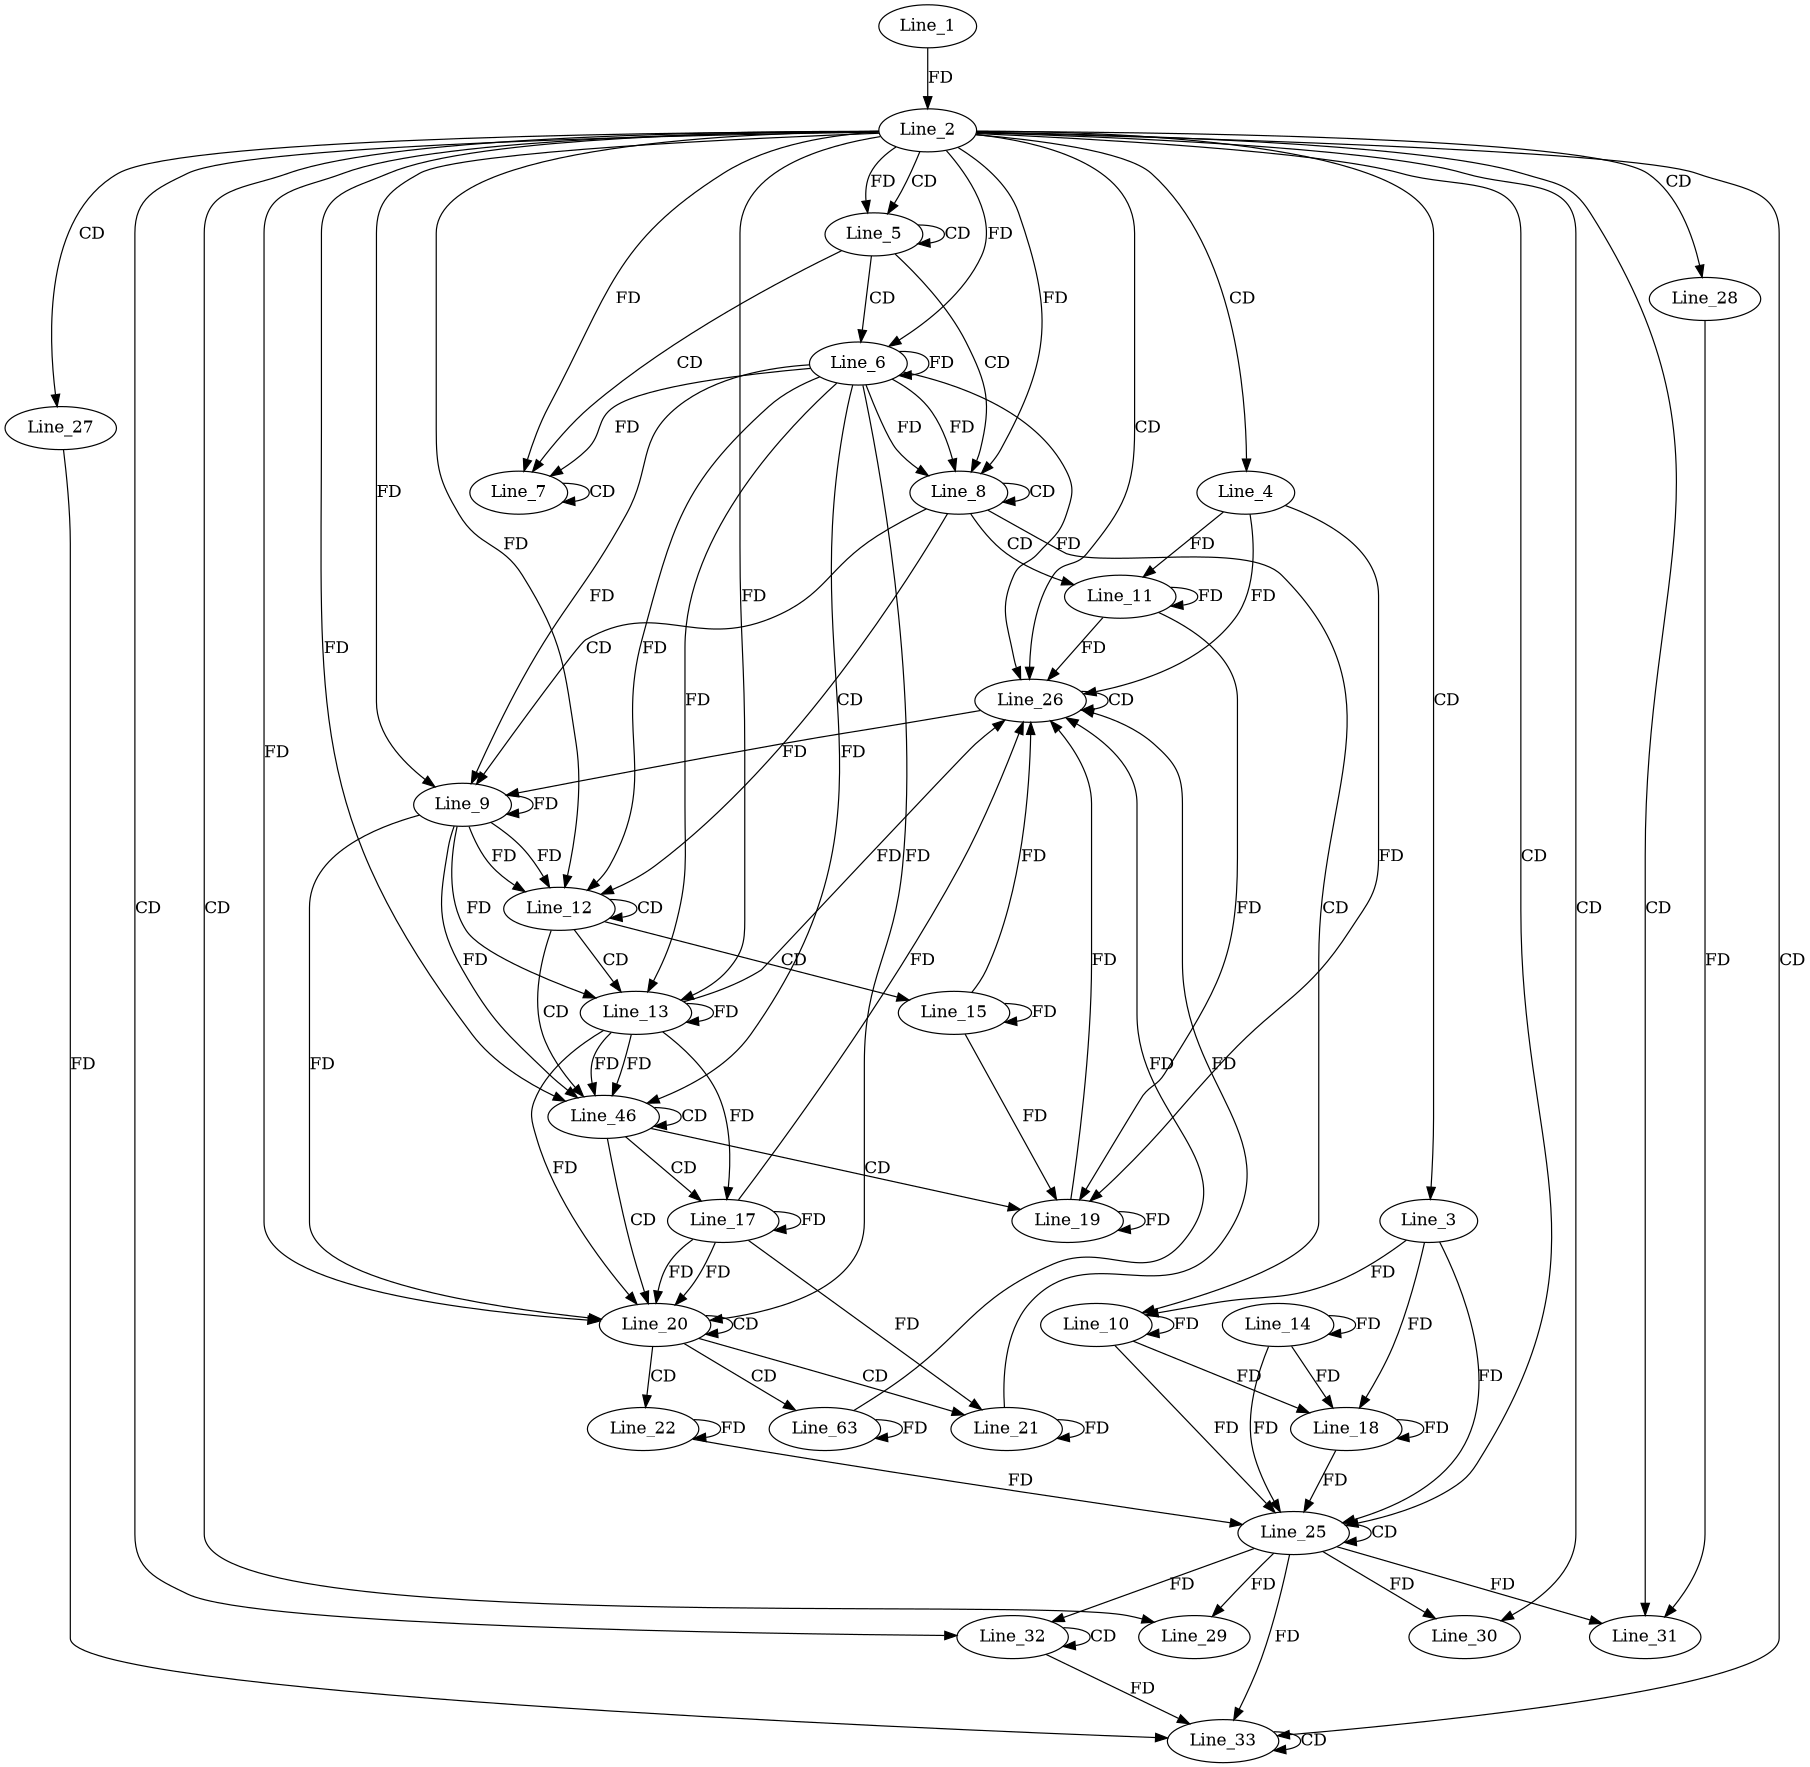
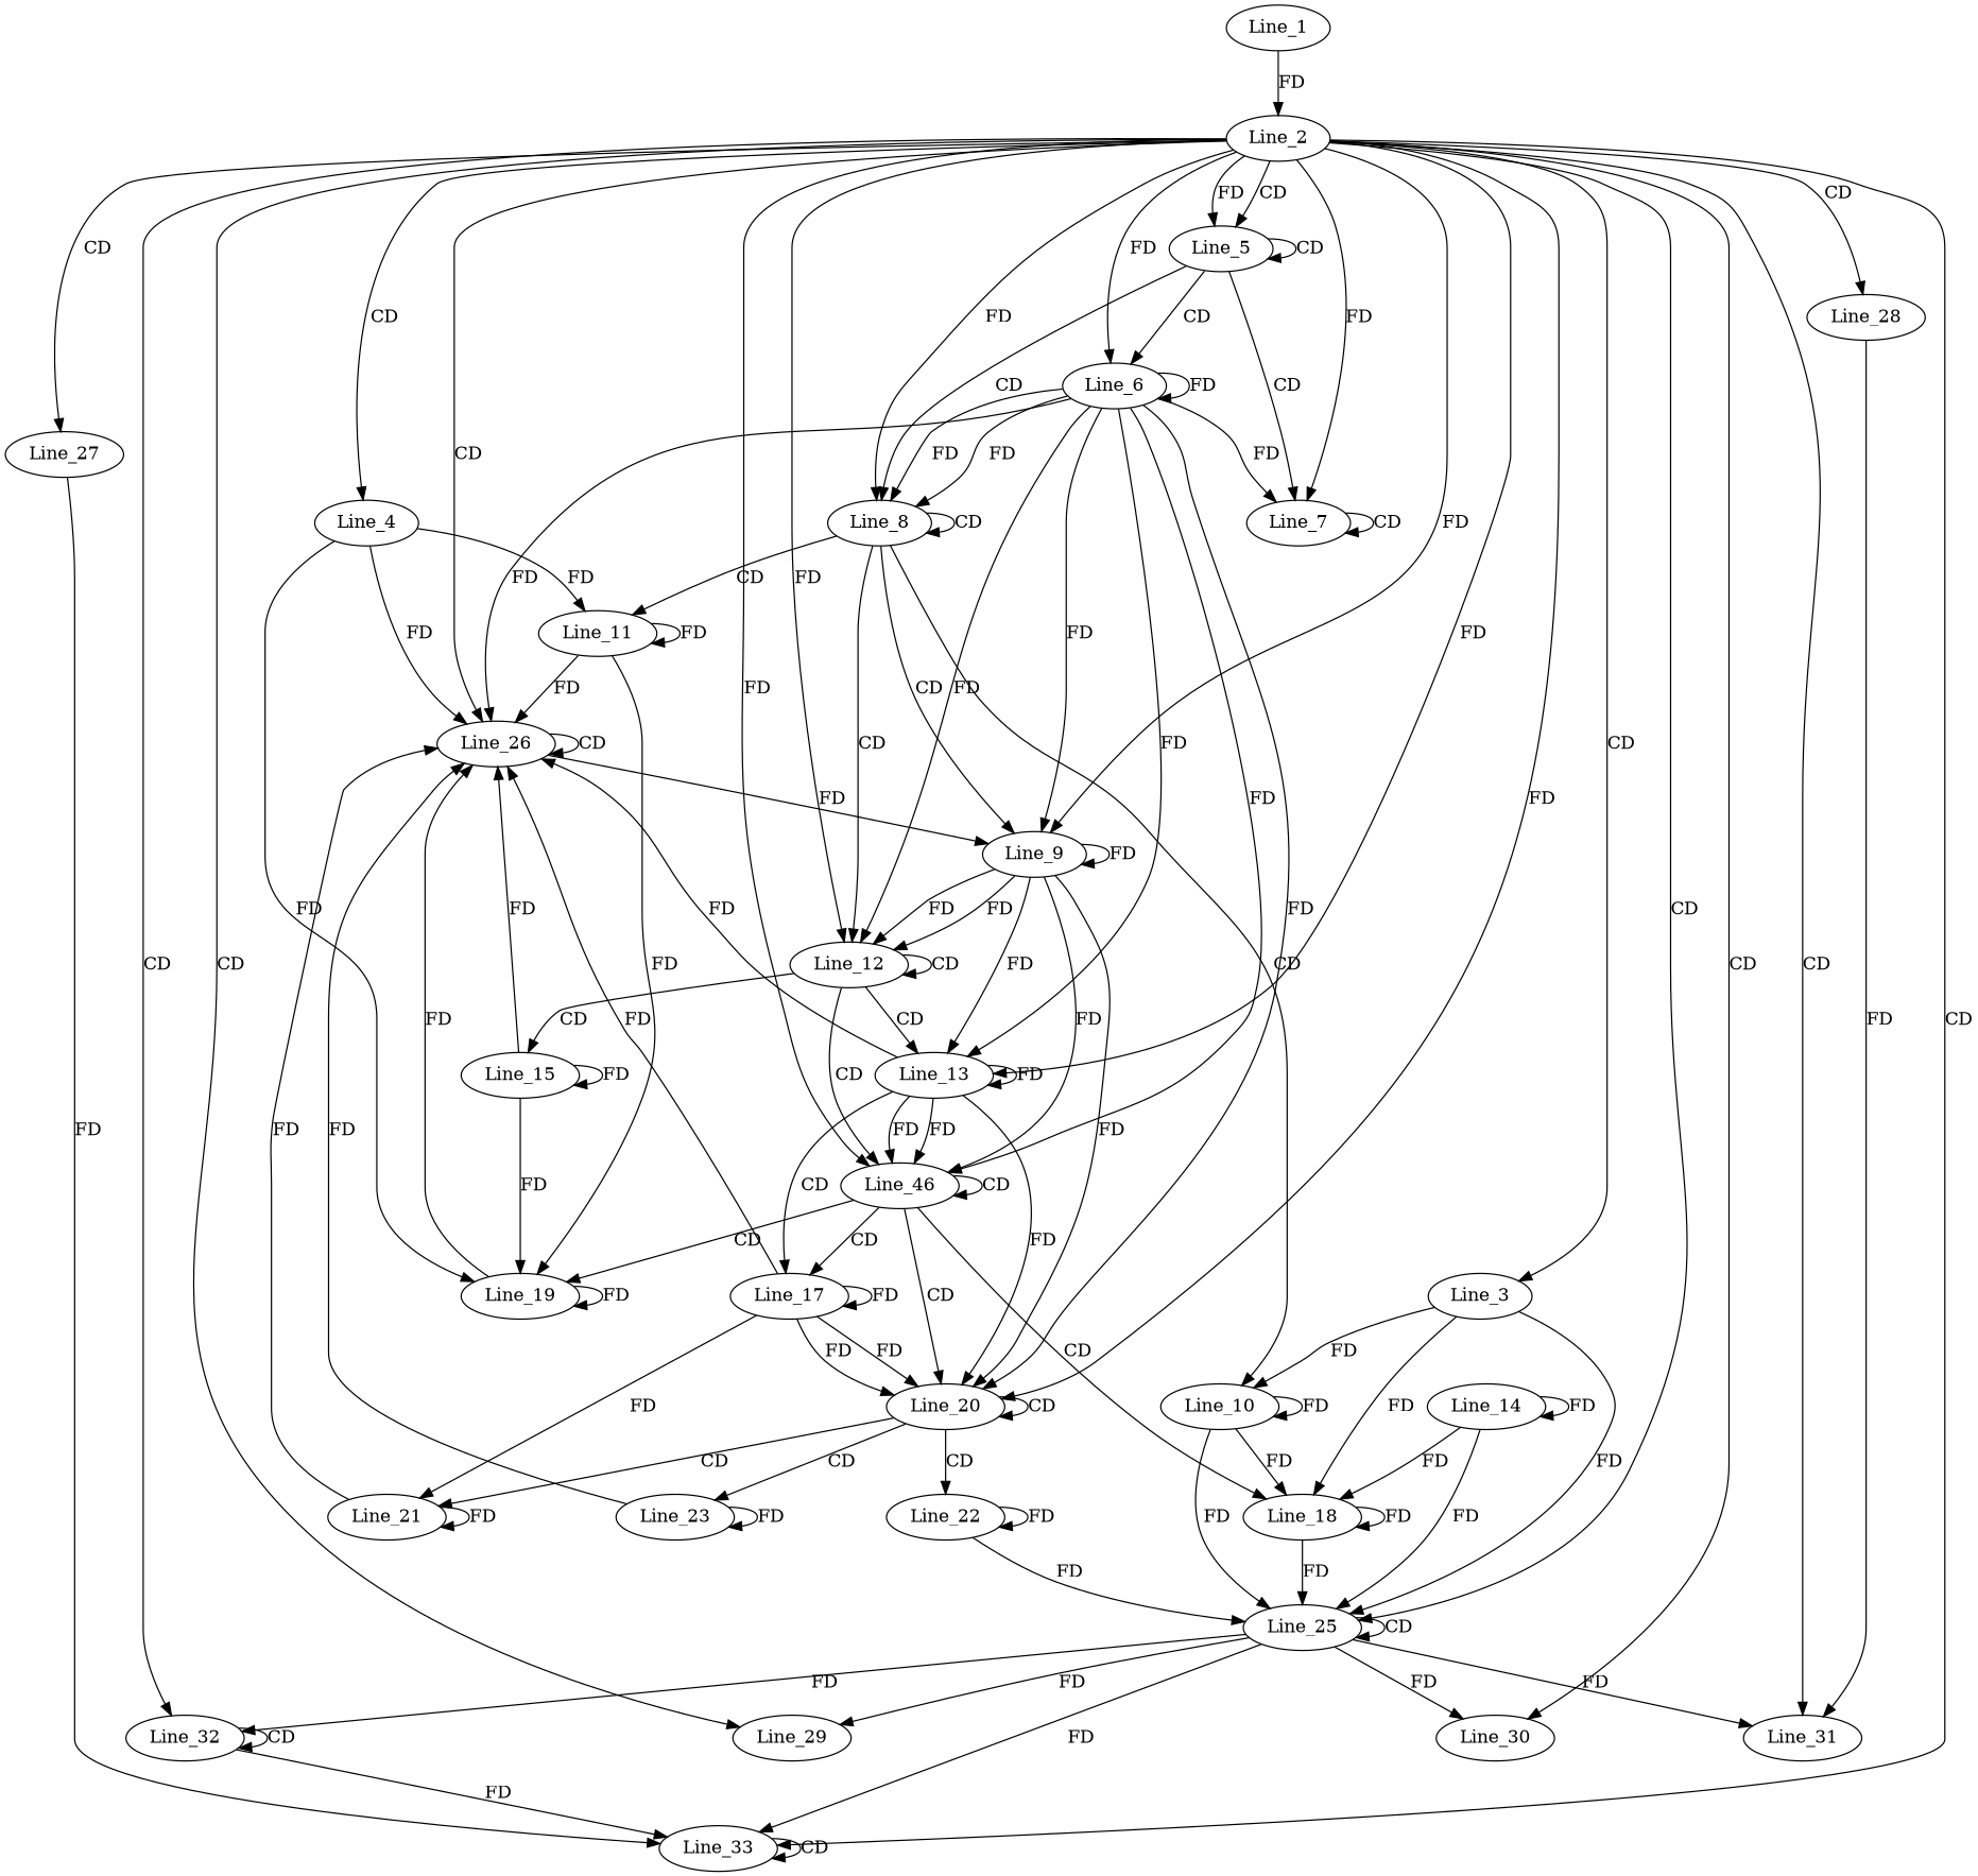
  digraph {
    Line_1
    Line_2
    Line_3
    Line_4
    Line_5
    Line_6
    Line_7
    Line_8
    Line_9
    Line_12
    Line_13
    n12 [label=Line_46]
    Line_20
    Line_25
    Line_26
    Line_27
    Line_28
    Line_29
    Line_30
    Line_31
    Line_32
    Line_33
    Line_10
    Line_18
    Line_11
    Line_19
    Line_15
    Line_17
    Line_21
    Line_22
-   Line_23 [label=Line_63]
+   Line_23
    Line_14
    Line_1 -> Line_2 [label=FD]
    Line_2 -> Line_3 [label=CD]
    Line_2 -> Line_4 [label=CD]
    Line_2 -> Line_5 [label=CD]
    Line_2 -> Line_5 [label=FD]
    Line_2 -> Line_6 [label=FD]
    Line_2 -> Line_7 [label=FD]
    Line_2 -> Line_8 [label=FD]
    Line_2 -> Line_9 [label=FD]
    Line_2 -> Line_12 [label=FD]
    Line_2 -> Line_13 [label=FD]
    Line_2 -> n12 [label=FD]
    Line_2 -> Line_20 [label=FD]
    Line_2 -> Line_25 [label=CD]
    Line_2 -> Line_26 [label=CD]
    Line_2 -> Line_27 [label=CD]
    Line_2 -> Line_28 [label=CD]
    Line_2 -> Line_29 [label=CD]
    Line_2 -> Line_30 [label=CD]
    Line_2 -> Line_31 [label=CD]
    Line_2 -> Line_32 [label=CD]
    Line_2 -> Line_33 [label=CD]
    Line_3 -> Line_25 [label=FD]
    Line_3 -> Line_10 [label=FD]
    Line_3 -> Line_18 [label=FD]
    Line_4 -> Line_26 [label=FD]
    Line_4 -> Line_11 [label=FD]
    Line_4 -> Line_19 [label=FD]
    Line_5 -> Line_5 [label=CD]
    Line_5 -> Line_6 [label=CD]
    Line_5 -> Line_7 [label=CD]
    Line_5 -> Line_8 [label=CD]
    Line_6 -> Line_6 [label=FD]
    Line_6 -> Line_7 [label=FD]
    Line_6 -> Line_8 [label=FD]
    Line_6 -> Line_8 [label=FD]
    Line_6 -> Line_9 [label=FD]
    Line_6 -> Line_12 [label=FD]
    Line_6 -> Line_13 [label=FD]
    Line_6 -> n12 [label=FD]
    Line_6 -> Line_20 [label=FD]
    Line_6 -> Line_26 [label=FD]
    Line_7 -> Line_7 [label=CD]
    Line_8 -> Line_8 [label=CD]
    Line_8 -> Line_9 [label=CD]
    Line_8 -> Line_12 [label=CD]
    Line_8 -> Line_10 [label=CD]
    Line_8 -> Line_11 [label=CD]
    Line_9 -> Line_9 [label=FD]
    Line_9 -> Line_12 [label=FD]
    Line_9 -> Line_12 [label=FD]
    Line_9 -> Line_13 [label=FD]
    Line_9 -> n12 [label=FD]
    Line_9 -> Line_20 [label=FD]
    Line_12 -> Line_12 [label=CD]
    Line_12 -> Line_13 [label=CD]
    Line_12 -> n12 [label=CD]
    Line_12 -> Line_15 [label=CD]
    Line_13 -> Line_13 [label=FD]
    Line_13 -> n12 [label=FD]
    Line_13 -> n12 [label=FD]
    Line_13 -> Line_20 [label=FD]
    Line_13 -> Line_26 [label=FD]
-   Line_13 -> Line_17 [label=FD]
+   Line_13 -> Line_17 [label=CD]
    n12 -> n12 [label=CD]
    n12 -> Line_20 [label=CD]
+   n12 -> Line_18 [label=CD]
    n12 -> Line_19 [label=CD]
    n12 -> Line_17 [label=CD]
    Line_20 -> Line_20 [label=CD]
    Line_20 -> Line_21 [label=CD]
    Line_20 -> Line_22 [label=CD]
    Line_20 -> Line_23 [label=CD]
    Line_25 -> Line_25 [label=CD]
    Line_25 -> Line_29 [label=FD]
    Line_25 -> Line_30 [label=FD]
    Line_25 -> Line_31 [label=FD]
    Line_25 -> Line_32 [label=FD]
    Line_25 -> Line_33 [label=FD]
    Line_26 -> Line_9 [label=FD]
    Line_26 -> Line_26 [label=CD]
    Line_27 -> Line_33 [label=FD]
    Line_28 -> Line_31 [label=FD]
    Line_32 -> Line_32 [label=CD]
    Line_32 -> Line_33 [label=FD]
    Line_33 -> Line_33 [label=CD]
    Line_10 -> Line_25 [label=FD]
    Line_10 -> Line_10 [label=FD]
    Line_10 -> Line_18 [label=FD]
    Line_18 -> Line_25 [label=FD]
    Line_18 -> Line_18 [label=FD]
    Line_11 -> Line_26 [label=FD]
    Line_11 -> Line_11 [label=FD]
    Line_11 -> Line_19 [label=FD]
    Line_19 -> Line_26 [label=FD]
    Line_19 -> Line_19 [label=FD]
    Line_15 -> Line_26 [label=FD]
    Line_15 -> Line_19 [label=FD]
    Line_15 -> Line_15 [label=FD]
    Line_17 -> Line_20 [label=FD]
    Line_17 -> Line_20 [label=FD]
    Line_17 -> Line_26 [label=FD]
    Line_17 -> Line_17 [label=FD]
    Line_17 -> Line_21 [label=FD]
    Line_21 -> Line_26 [label=FD]
    Line_21 -> Line_21 [label=FD]
    Line_22 -> Line_25 [label=FD]
    Line_22 -> Line_22 [label=FD]
    Line_23 -> Line_26 [label=FD]
    Line_23 -> Line_23 [label=FD]
    Line_14 -> Line_25 [label=FD]
    Line_14 -> Line_18 [label=FD]
    Line_14 -> Line_14 [label=FD]
  }
